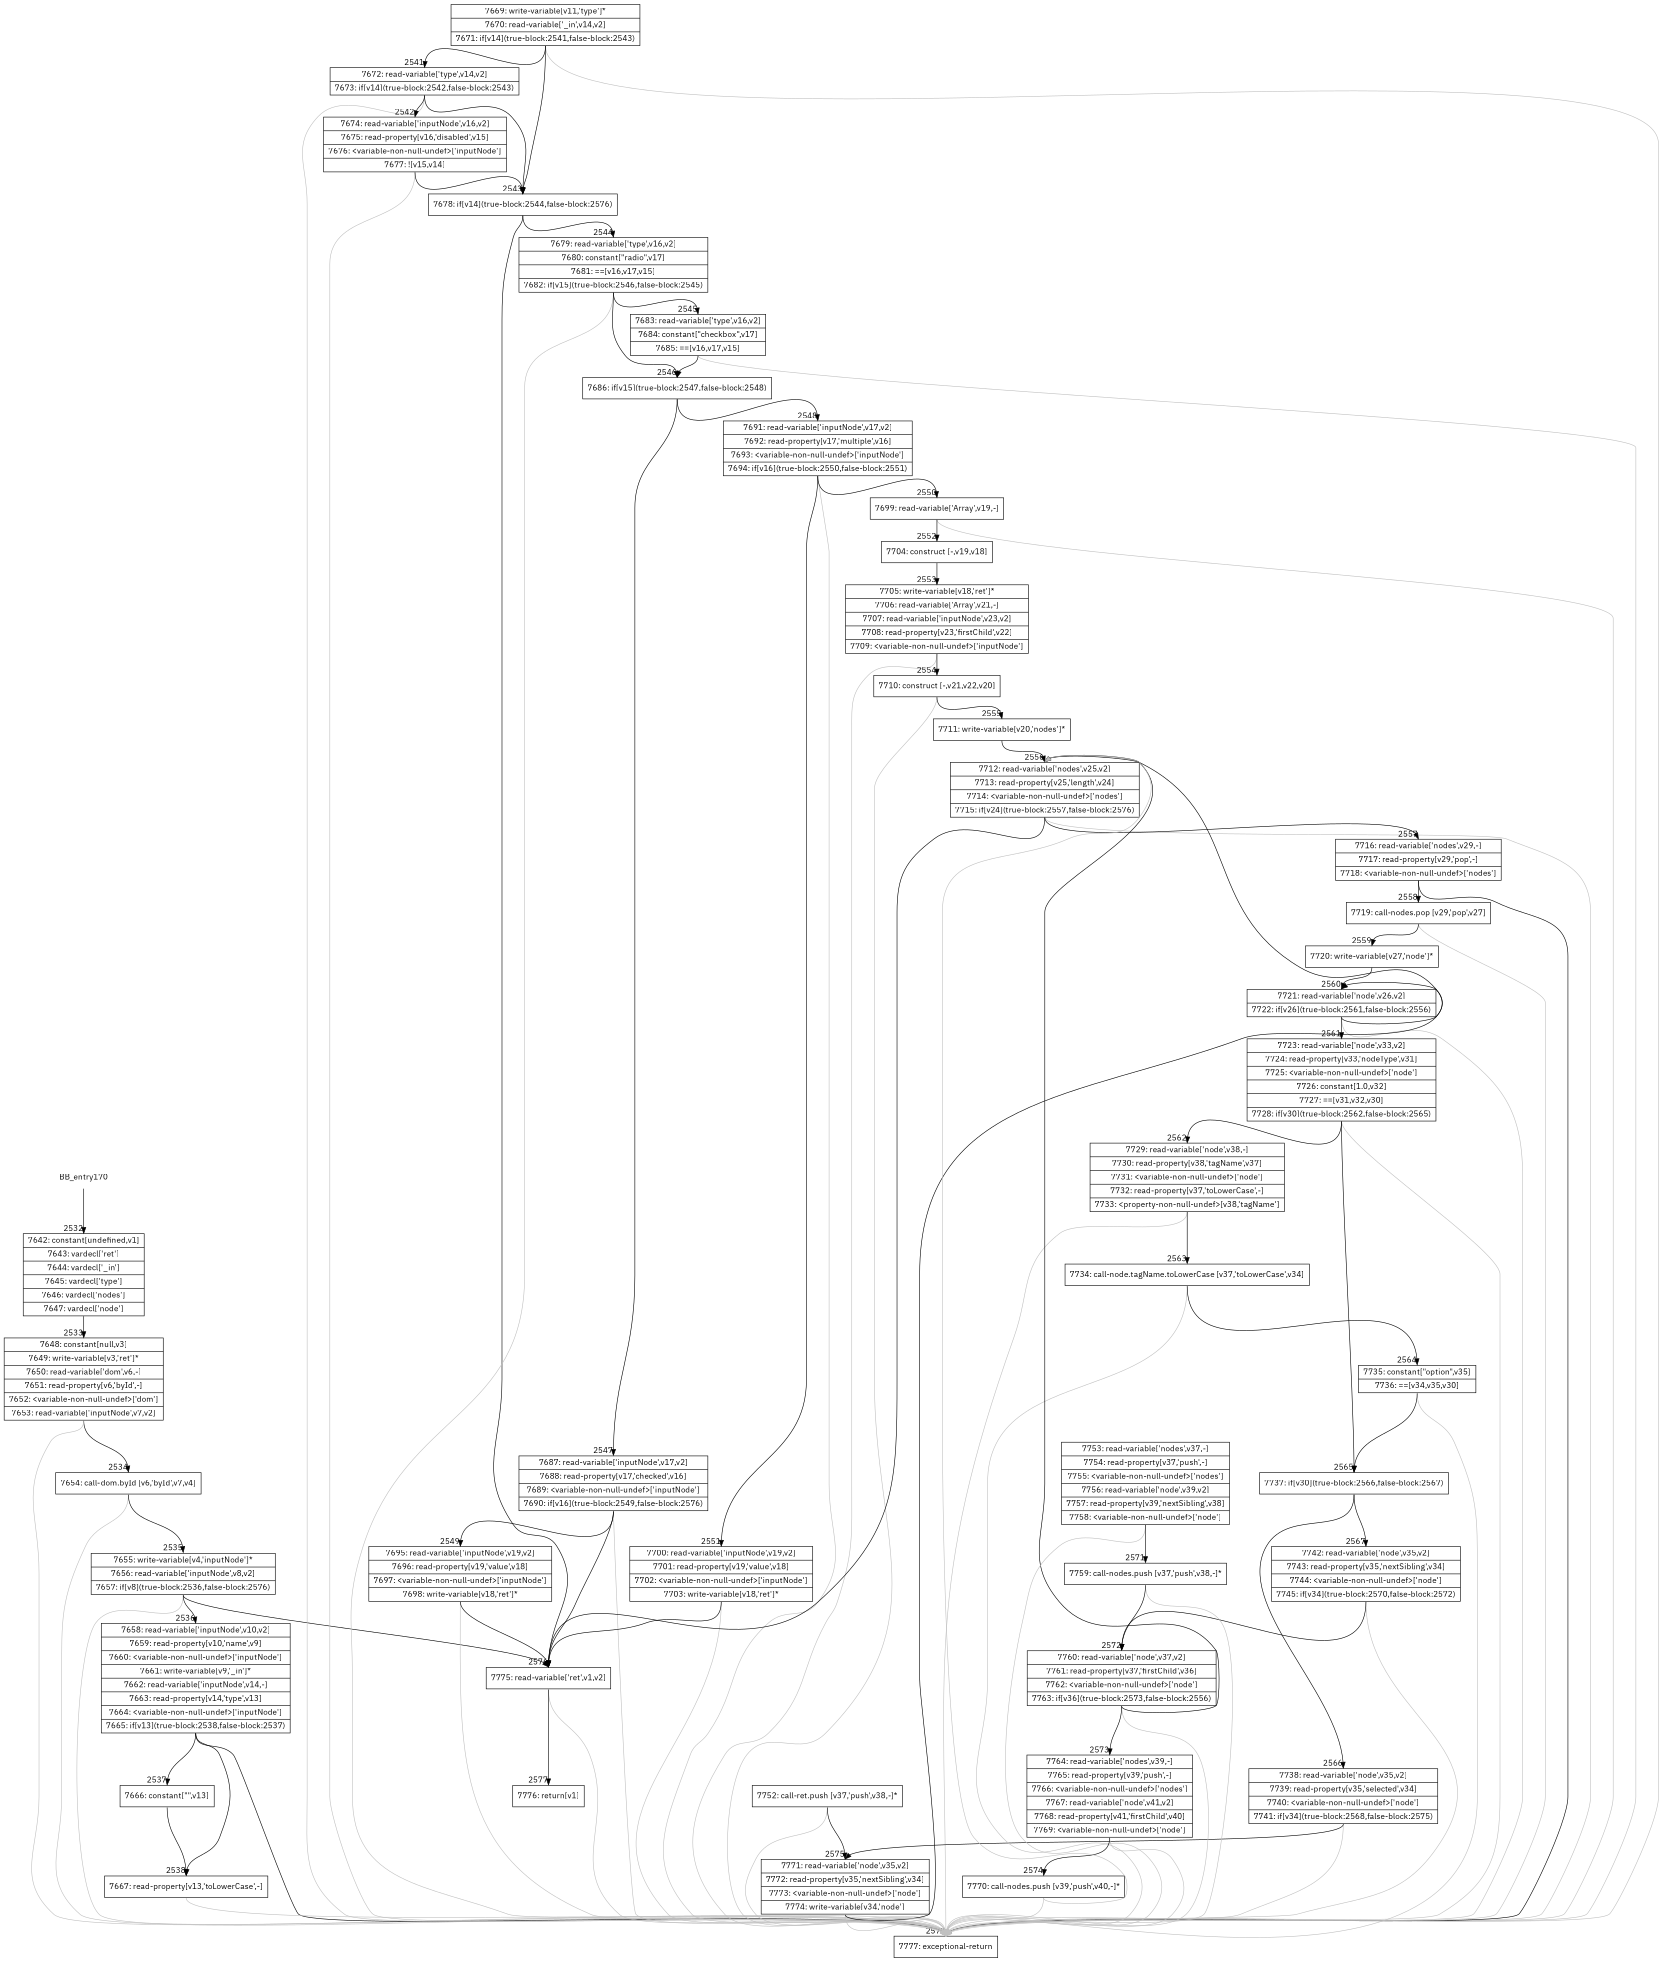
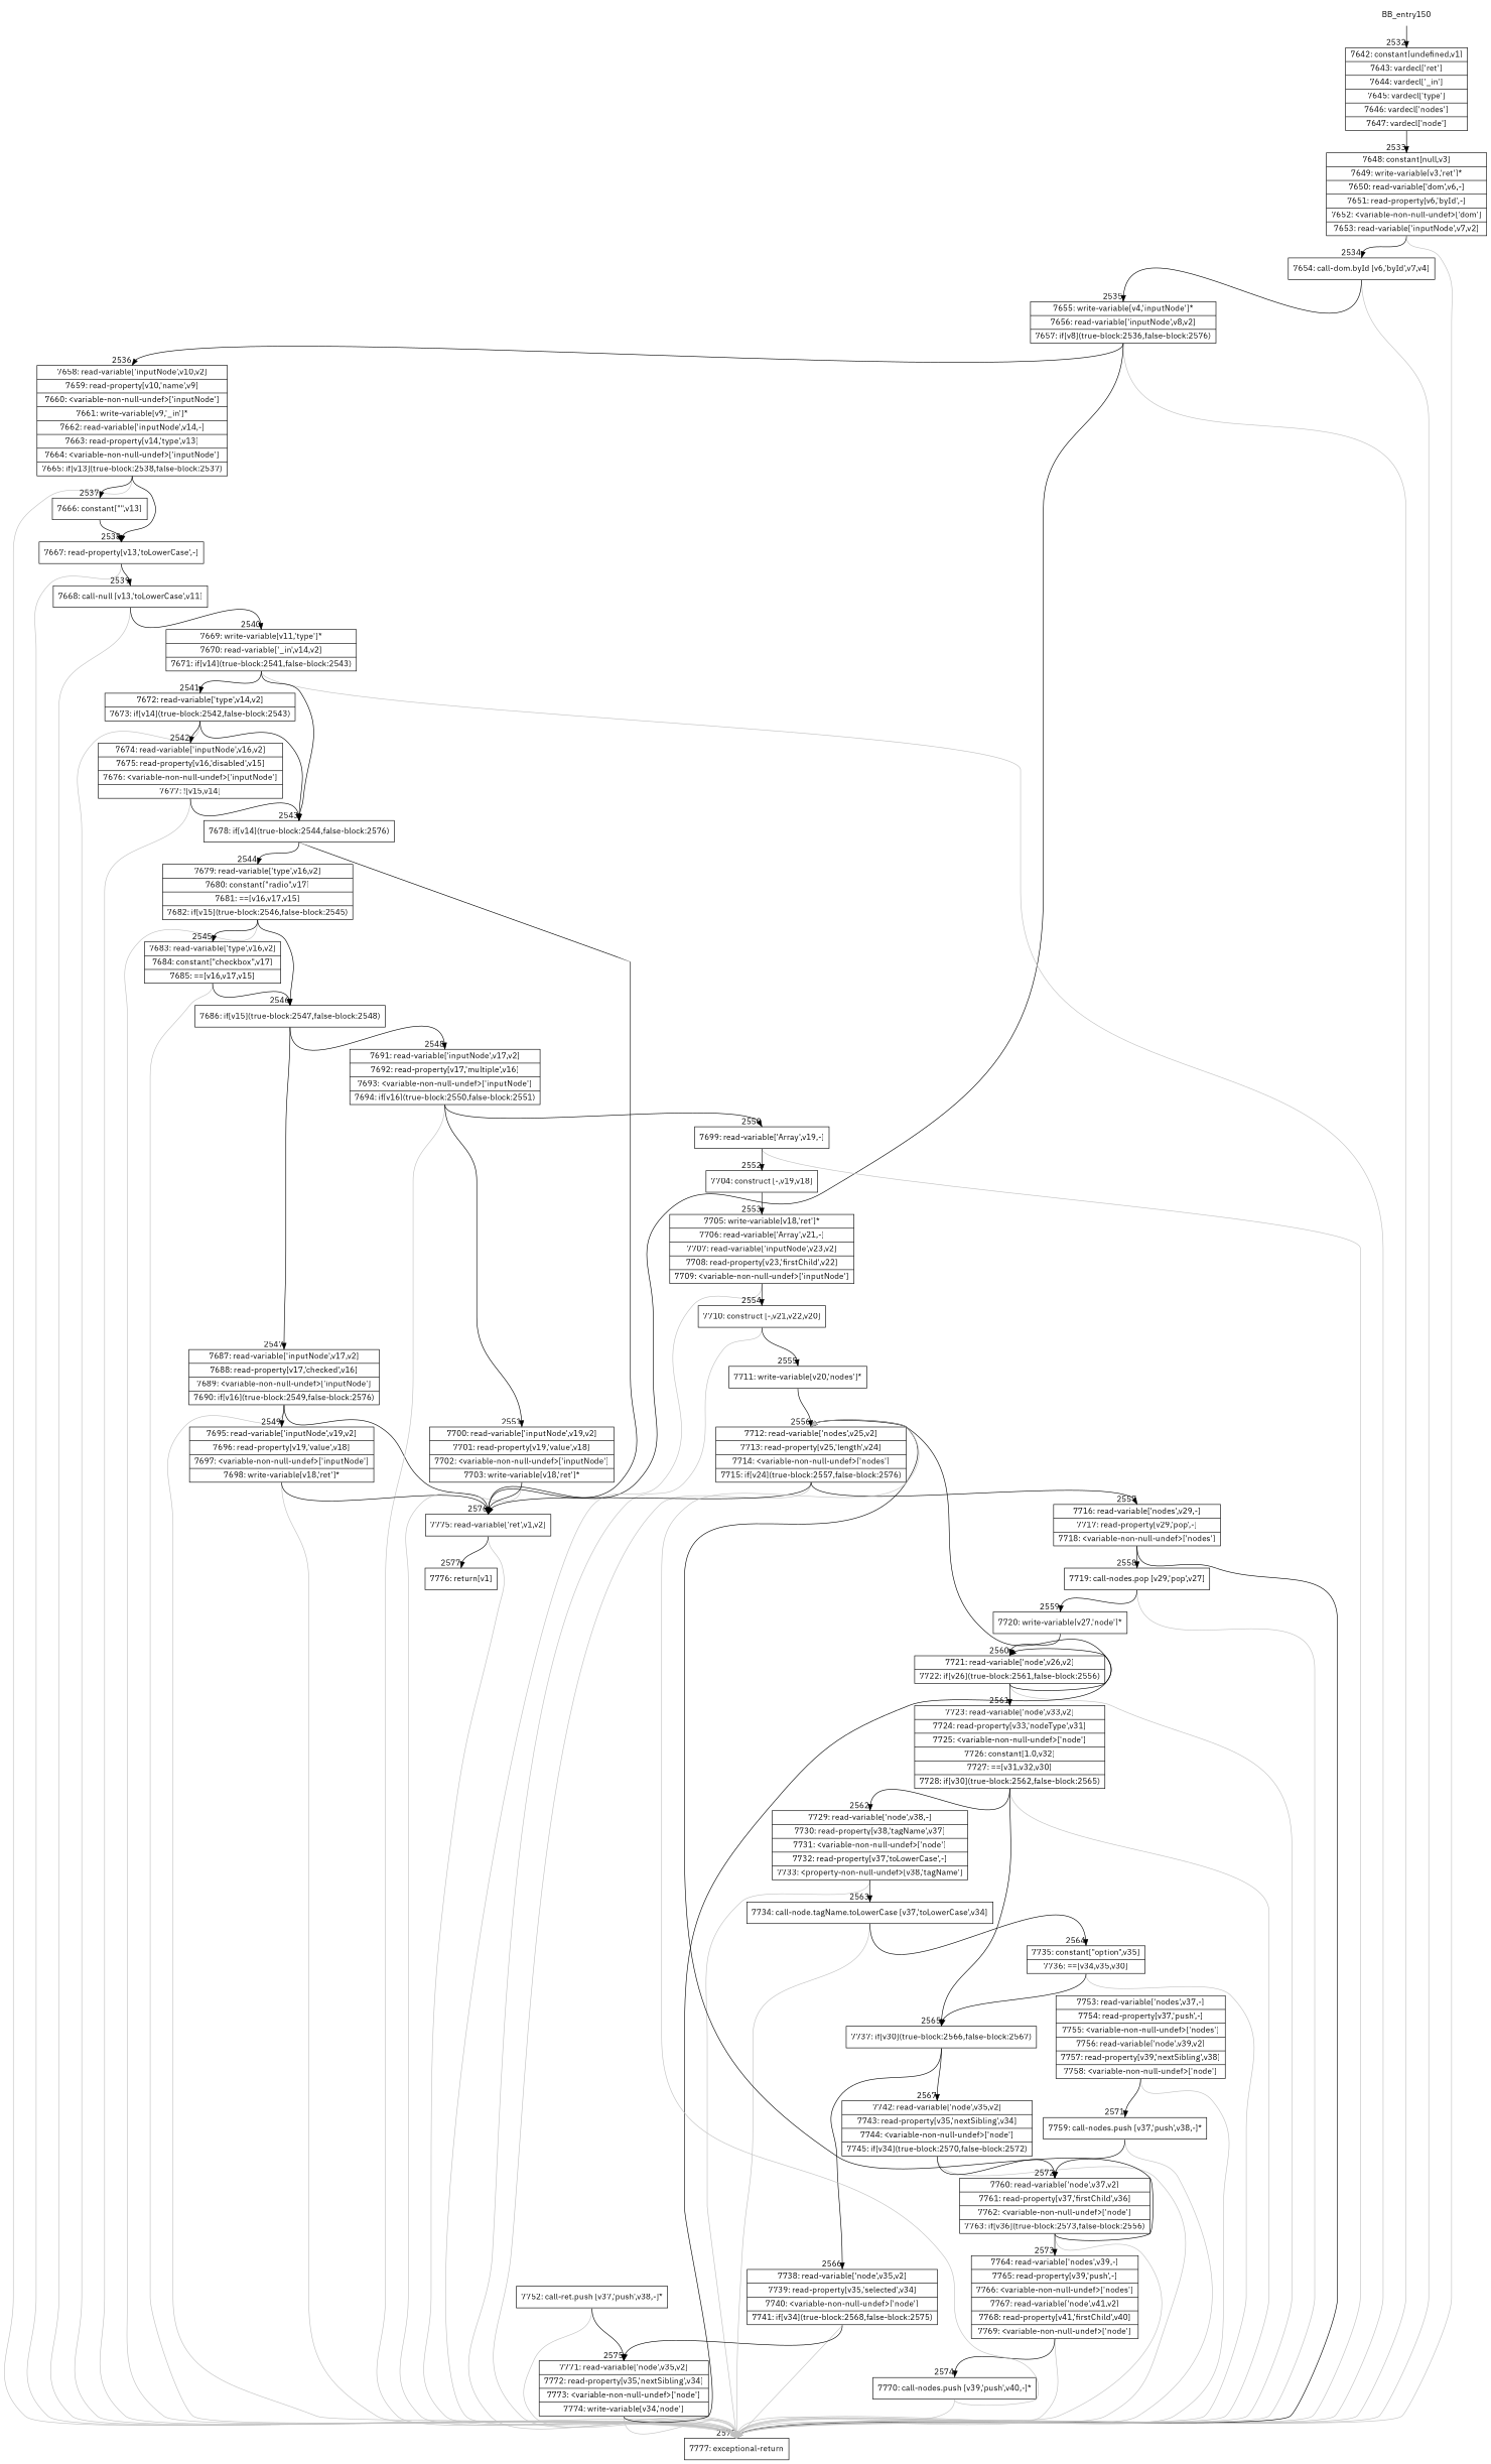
  digraph {
    fontname="IBM Plex Sans"
    rankdir=TD
    node [fontname="IBM Plex Sans" shape=record]
    edge [fontname="IBM Plex Sans" headport=n tailport=s]
-   BB_entry150 [shape=none label=BB_entry170]
+   BB_entry150 [shape=none]
    n2 [label="{7642: constant[undefined,v1]|7643: vardecl['ret']|7644: vardecl['_in']|7645: vardecl['type']|7646: vardecl['nodes']|7647: vardecl['node']}"]
    n3 [label="{7648: constant[null,v3]|7649: write-variable[v3,'ret']*|7650: read-variable['dom',v6,-]|7651: read-property[v6,'byId',-]|7652: \<variable-non-null-undef\>['dom']|7653: read-variable['inputNode',v7,v2]}"]
    n4 [label="{7654: call-dom.byId [v6,'byId',v7,v4]}"]
    n5 [label="{7777: exceptional-return}"]
    n6 [label="{7655: write-variable[v4,'inputNode']*|7656: read-variable['inputNode',v8,v2]|7657: if[v8](true-block:2536,false-block:2576)}"]
    n7 [label="{7658: read-variable['inputNode',v10,v2]|7659: read-property[v10,'name',v9]|7660: \<variable-non-null-undef\>['inputNode']|7661: write-variable[v9,'_in']*|7662: read-variable['inputNode',v14,-]|7663: read-property[v14,'type',v13]|7664: \<variable-non-null-undef\>['inputNode']|7665: if[v13](true-block:2538,false-block:2537)}"]
    n8 [label="{7775: read-variable['ret',v1,v2]}"]
    n9 [label="{7667: read-property[v13,'toLowerCase',-]}"]
    n10 [label="{7666: constant[\"\",v13]}"]
    n11 [label="{7776: return[v1]}"]
+   n12 [label="{7668: call-null [v13,'toLowerCase',v11]}"]
    n13 [label="{7669: write-variable[v11,'type']*|7670: read-variable['_in',v14,v2]|7671: if[v14](true-block:2541,false-block:2543)}"]
    n14 [label="{7678: if[v14](true-block:2544,false-block:2576)}"]
    n15 [label="{7672: read-variable['type',v14,v2]|7673: if[v14](true-block:2542,false-block:2543)}"]
    n16 [label="{7679: read-variable['type',v16,v2]|7680: constant[\"radio\",v17]|7681: ==[v16,v17,v15]|7682: if[v15](true-block:2546,false-block:2545)}"]
    n17 [label="{7674: read-variable['inputNode',v16,v2]|7675: read-property[v16,'disabled',v15]|7676: \<variable-non-null-undef\>['inputNode']|7677: ![v15,v14]}"]
    n18 [label="{7686: if[v15](true-block:2547,false-block:2548)}"]
    n19 [label="{7683: read-variable['type',v16,v2]|7684: constant[\"checkbox\",v17]|7685: ==[v16,v17,v15]}"]
    n20 [label="{7687: read-variable['inputNode',v17,v2]|7688: read-property[v17,'checked',v16]|7689: \<variable-non-null-undef\>['inputNode']|7690: if[v16](true-block:2549,false-block:2576)}"]
    n21 [label="{7691: read-variable['inputNode',v17,v2]|7692: read-property[v17,'multiple',v16]|7693: \<variable-non-null-undef\>['inputNode']|7694: if[v16](true-block:2550,false-block:2551)}"]
    n22 [label="{7695: read-variable['inputNode',v19,v2]|7696: read-property[v19,'value',v18]|7697: \<variable-non-null-undef\>['inputNode']|7698: write-variable[v18,'ret']*}"]
    n23 [label="{7699: read-variable['Array',v19,-]}"]
    n24 [label="{7700: read-variable['inputNode',v19,v2]|7701: read-property[v19,'value',v18]|7702: \<variable-non-null-undef\>['inputNode']|7703: write-variable[v18,'ret']*}"]
    n25 [label="{7704: construct [-,v19,v18]}"]
    n26 [label="{7705: write-variable[v18,'ret']*|7706: read-variable['Array',v21,-]|7707: read-variable['inputNode',v23,v2]|7708: read-property[v23,'firstChild',v22]|7709: \<variable-non-null-undef\>['inputNode']}"]
    n27 [label="{7710: construct [-,v21,v22,v20]}"]
    n28 [label="{7711: write-variable[v20,'nodes']*}"]
    n29 [label="{7712: read-variable['nodes',v25,v2]|7713: read-property[v25,'length',v24]|7714: \<variable-non-null-undef\>['nodes']|7715: if[v24](true-block:2557,false-block:2576)}"]
    n30 [label="{7716: read-variable['nodes',v29,-]|7717: read-property[v29,'pop',-]|7718: \<variable-non-null-undef\>['nodes']}"]
    n31 [label="{7719: call-nodes.pop [v29,'pop',v27]}"]
    n32 [label="{7720: write-variable[v27,'node']*}"]
    n33 [label="{7721: read-variable['node',v26,v2]|7722: if[v26](true-block:2561,false-block:2556)}"]
    n34 [label="{7723: read-variable['node',v33,v2]|7724: read-property[v33,'nodeType',v31]|7725: \<variable-non-null-undef\>['node']|7726: constant[1.0,v32]|7727: ==[v31,v32,v30]|7728: if[v30](true-block:2562,false-block:2565)}"]
    n35 [label="{7737: if[v30](true-block:2566,false-block:2567)}"]
    n36 [label="{7729: read-variable['node',v38,-]|7730: read-property[v38,'tagName',v37]|7731: \<variable-non-null-undef\>['node']|7732: read-property[v37,'toLowerCase',-]|7733: \<property-non-null-undef\>[v38,'tagName']}"]
    n37 [label="{7738: read-variable['node',v35,v2]|7739: read-property[v35,'selected',v34]|7740: \<variable-non-null-undef\>['node']|7741: if[v34](true-block:2568,false-block:2575)}"]
    n38 [label="{7742: read-variable['node',v35,v2]|7743: read-property[v35,'nextSibling',v34]|7744: \<variable-non-null-undef\>['node']|7745: if[v34](true-block:2570,false-block:2572)}"]
    n39 [label="{7734: call-node.tagName.toLowerCase [v37,'toLowerCase',v34]}"]
    n40 [label="{7771: read-variable['node',v35,v2]|7772: read-property[v35,'nextSibling',v34]|7773: \<variable-non-null-undef\>['node']|7774: write-variable[v34,'node']}"]
    n41 [label="{7760: read-variable['node',v37,v2]|7761: read-property[v37,'firstChild',v36]|7762: \<variable-non-null-undef\>['node']|7763: if[v36](true-block:2573,false-block:2556)}"]
    n42 [label="{7735: constant[\"option\",v35]|7736: ==[v34,v35,v30]}"]
    n43 [label="{7753: read-variable['nodes',v37,-]|7754: read-property[v37,'push',-]|7755: \<variable-non-null-undef\>['nodes']|7756: read-variable['node',v39,v2]|7757: read-property[v39,'nextSibling',v38]|7758: \<variable-non-null-undef\>['node']}"]
    n44 [label="{7759: call-nodes.push [v37,'push',v38,-]*}"]
    n45 [label="{7764: read-variable['nodes',v39,-]|7765: read-property[v39,'push',-]|7766: \<variable-non-null-undef\>['nodes']|7767: read-variable['node',v41,v2]|7768: read-property[v41,'firstChild',v40]|7769: \<variable-non-null-undef\>['node']}"]
    n46 [label="{7752: call-ret.push [v37,'push',v38,-]*}"]
    n47 [label="{7770: call-nodes.push [v39,'push',v40,-]*}"]
    BB_entry150 -> n2 [headlabel="    2532"]
    n2 -> n3 [headlabel="      2533"]
    n3 -> n4 [headlabel="      2534"]
    n3 -> n5 [color=gray headlabel="      2578"]
    n4 -> n5 [color=gray]
    n4 -> n6 [headlabel="      2535"]
    n6 -> n5 [color=gray]
    n6 -> n7 [headlabel="      2536"]
    n6 -> n8 [headlabel="      2576"]
-   n7 -> n5 [color=black]
+   n7 -> n5 [color=gray]
    n7 -> n9 [headlabel="      2538"]
    n7 -> n10 [headlabel="      2537"]
    n8 -> n5 [color=gray]
    n8 -> n11 [headlabel="      2577"]
    n9 -> n5 [color=gray]
+   n9 -> n12 [headlabel="      2539"]
    n10 -> n9
+   n12 -> n5 [color=gray]
+   n12 -> n13 [headlabel="      2540"]
    n13 -> n5 [color=gray]
    n13 -> n14 [headlabel="      2543"]
    n13 -> n15 [headlabel="      2541"]
    n14 -> n8
    n14 -> n16 [headlabel="      2544"]
    n15 -> n5 [color=gray]
    n15 -> n14
    n15 -> n17 [headlabel="      2542"]
    n16 -> n5 [color=gray]
    n16 -> n18 [headlabel="      2546"]
    n16 -> n19 [headlabel="      2545"]
    n17 -> n5 [color=gray]
    n17 -> n14
    n18 -> n20 [headlabel="      2547"]
    n18 -> n21 [headlabel="      2548"]
    n19 -> n5 [color=gray]
    n19 -> n18
    n20 -> n5 [color=gray]
    n20 -> n8
    n20 -> n22 [headlabel="      2549"]
    n21 -> n5 [color=gray]
    n21 -> n23 [headlabel="      2550"]
    n21 -> n24 [headlabel="      2551"]
    n22 -> n5 [color=gray]
    n22 -> n8
    n23 -> n5 [color=gray]
    n23 -> n25 [headlabel="      2552"]
    n24 -> n5 [color=gray]
    n24 -> n8
    n25 -> n26 [headlabel="      2553"]
    n26 -> n5 [color=gray]
    n26 -> n27 [headlabel="      2554"]
    n27 -> n5 [color=gray]
    n27 -> n28 [headlabel="      2555"]
    n28 -> n29 [headlabel="      2556"]
    n29 -> n5 [color=gray]
    n29 -> n8
    n29 -> n30 [headlabel="      2557"]
    n30 -> n5 [color=black]
    n30 -> n31 [headlabel="      2558"]
    n31 -> n5 [color=gray]
    n31 -> n32 [headlabel="      2559"]
    n32 -> n33 [headlabel="      2560"]
    n33 -> n5 [color=gray]
    n33 -> n29
    n33 -> n34 [headlabel="      2561"]
    n34 -> n5 [color=gray]
    n34 -> n35 [headlabel="      2565"]
    n34 -> n36 [headlabel="      2562"]
    n35 -> n37 [headlabel="      2566"]
    n35 -> n38 [headlabel="      2567"]
    n36 -> n5 [color=gray]
    n36 -> n39 [headlabel="      2563"]
    n37 -> n5 [color=gray]
    n37 -> n40 [headlabel="      2575"]
    n38 -> n5 [color=gray]
    n38 -> n41 [headlabel="      2572"]
    n39 -> n5 [color=gray]
    n39 -> n42 [headlabel="      2564"]
    n40 -> n5 [color=gray]
    n40 -> n33
    n41 -> n5 [color=gray]
    n41 -> n29
    n41 -> n45 [headlabel="      2573"]
    n42 -> n5 [color=gray]
    n42 -> n35
    n43 -> n5 [color=gray]
    n43 -> n44 [headlabel="      2571"]
    n44 -> n5 [color=gray]
    n44 -> n41
    n45 -> n5 [color=gray]
    n45 -> n47 [headlabel="      2574"]
    n46 -> n5 [color=gray]
    n46 -> n40
    n47 -> n5 [color=gray]
    n47 -> n29 [color=gray]
  }
